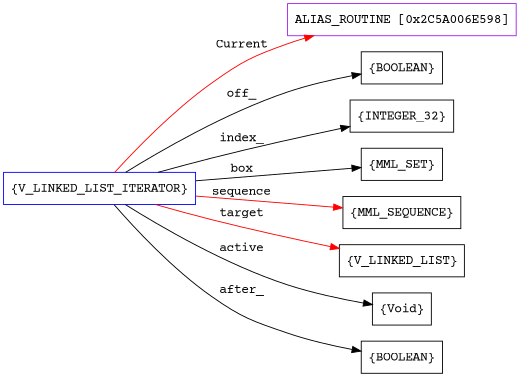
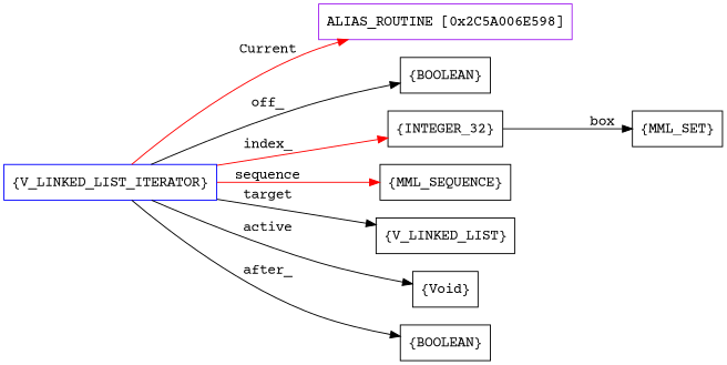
  digraph {
    fontname="Courier Prime"
    rankdir=LR
    node [fontname="Courier Prime" shape=box]
    edge [fontname="Courier Prime"]
    n1 [color=purple label=<ALIAS_ROUTINE [0x2C5A006E598]>]
    n2 [color=blue label=<{V_LINKED_LIST_ITERATOR}>]
    n3 [label=<{BOOLEAN}>]
    n4 [label=<{INTEGER_32}>]
    n5 [label=<{MML_SET}>]
    n6 [label=<{MML_SEQUENCE}>]
    n7 [label=<{V_LINKED_LIST}>]
    n8 [label=<{Void}>]
    n9 [label=<{BOOLEAN}>]
    n2 -> n1 [color=red label=<Current>]
    n2 -> n3 [label=<off_>]
-   n2 -> n4 [label=<index_>]
-   n2 -> n5 [label=box]
+   n2 -> n4 [label=<index_> color=red]
+   n4 -> n5 [label=box]
    n2 -> n6 [color=red label=<sequence>]
-   n2 -> n7 [label=<target> color=red]
+   n2 -> n7 [label=<target>]
    n2 -> n8 [color=black label=<active>]
    n2 -> n9 [label=<after_>]
  }
